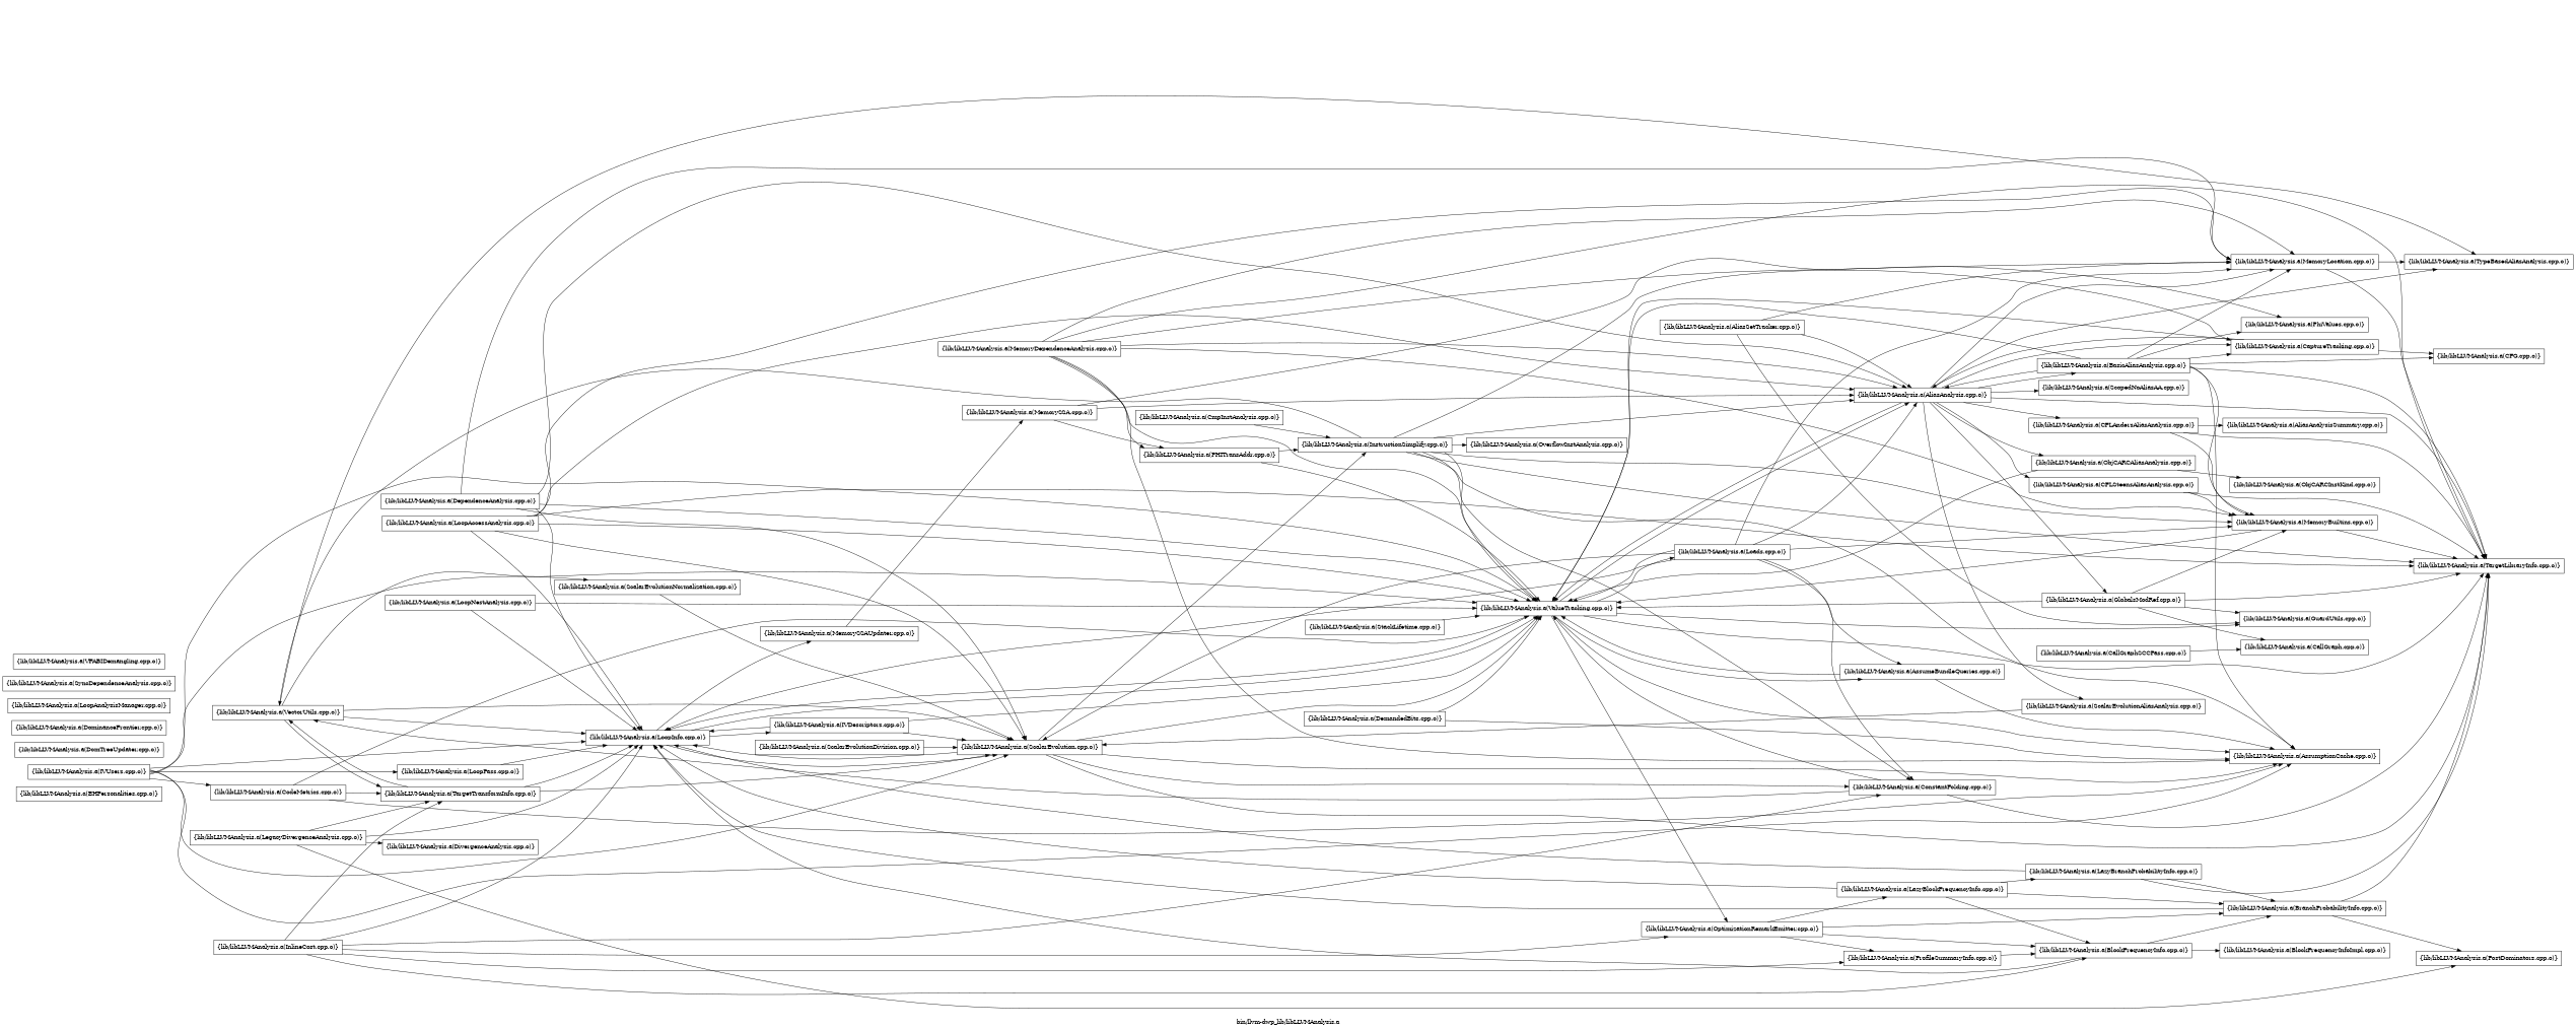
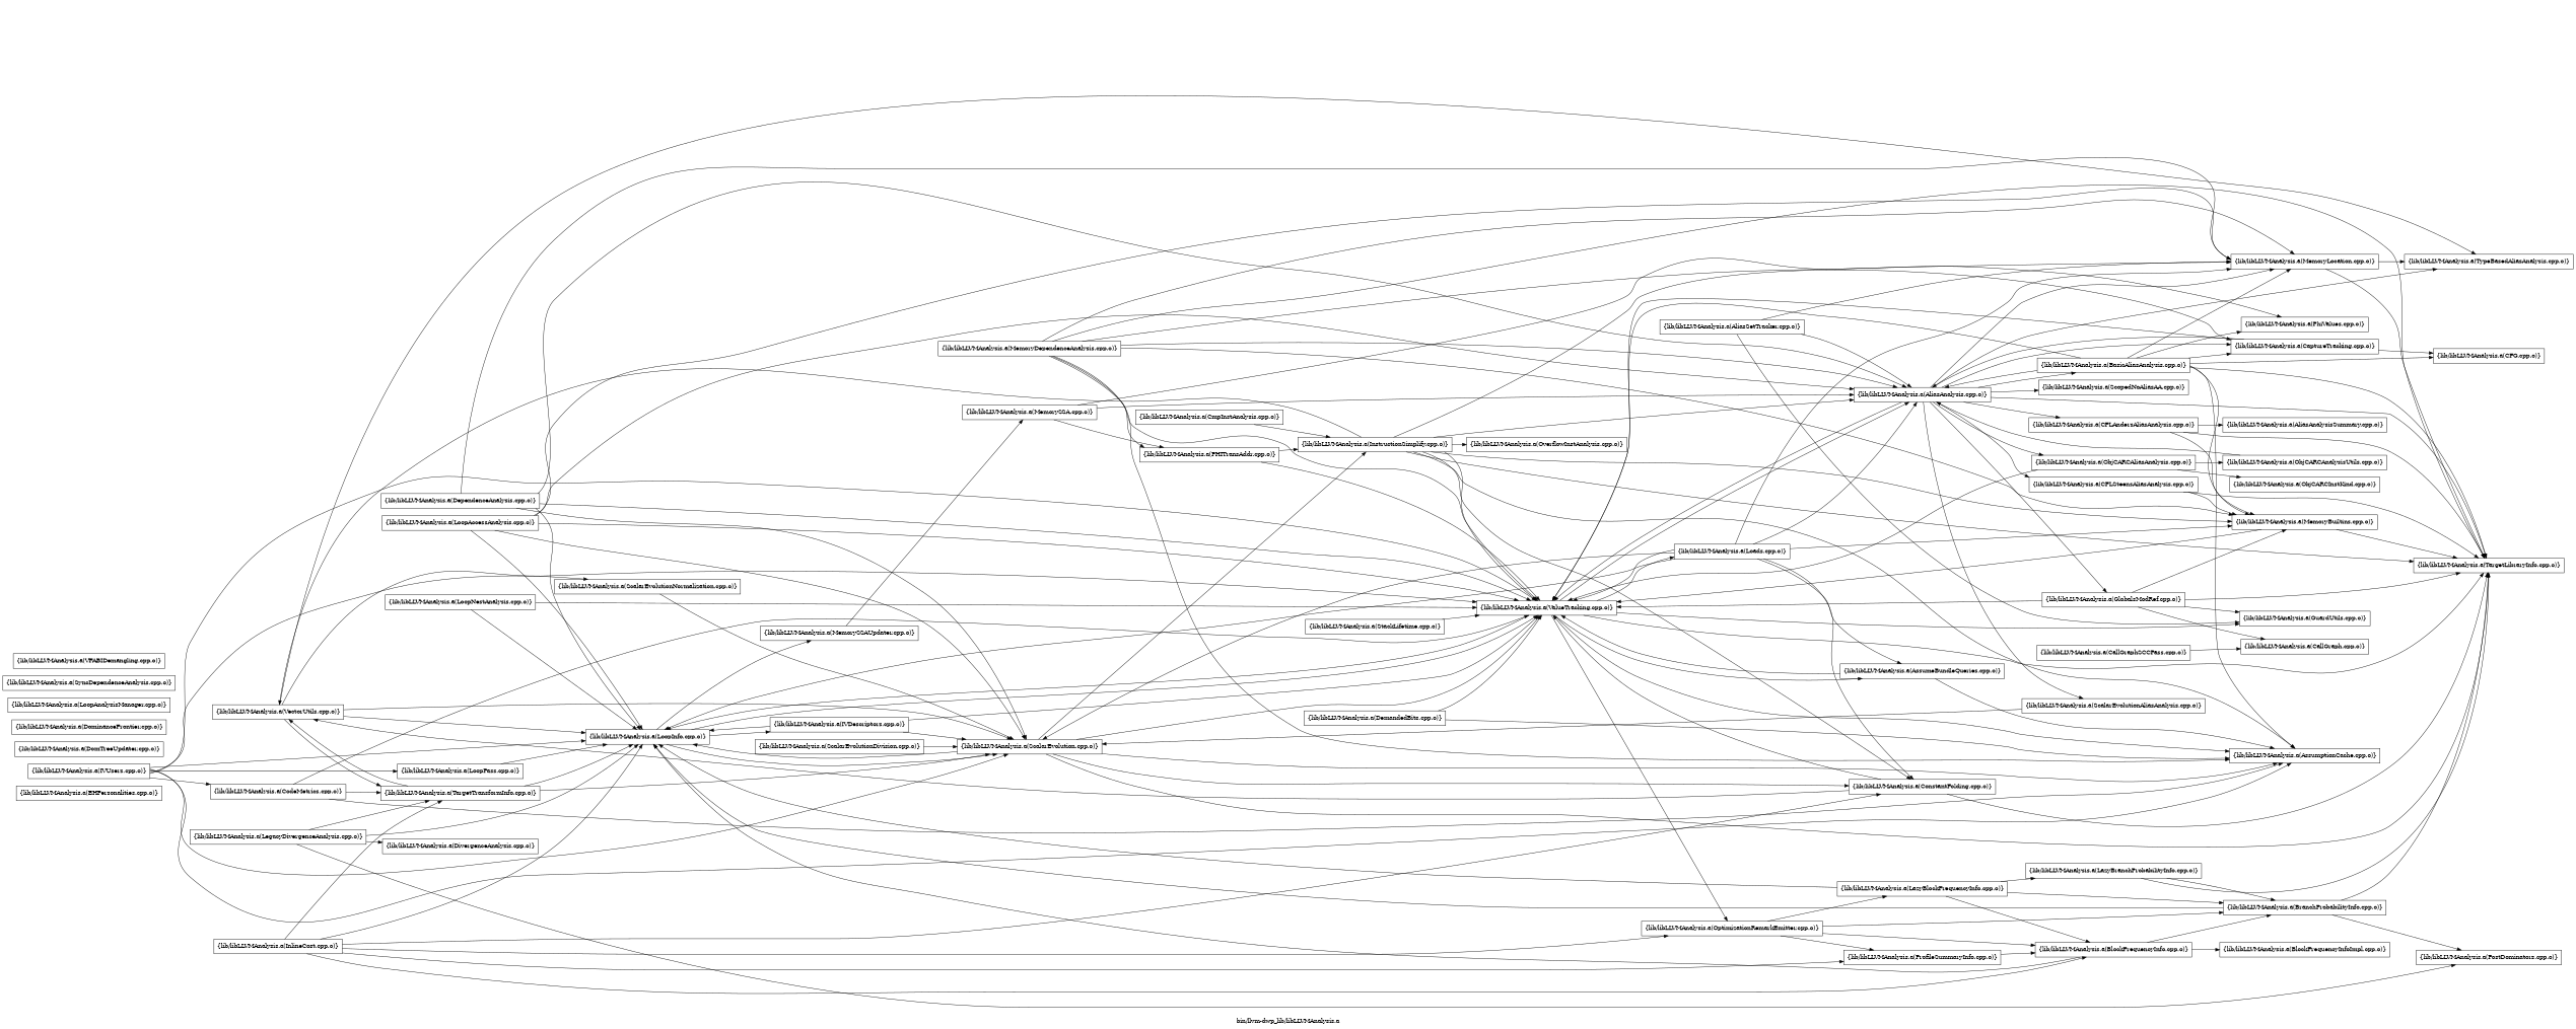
  digraph {
    label="bin/llvm-dwp_lib/libLLVMAnalysis.a"
    rankdir=LR
    node [group=0 shape=box]
    n1 [label="{lib/libLLVMAnalysis.a(EHPersonalities.cpp.o)}"]
    n2 [label="{lib/libLLVMAnalysis.a(VectorUtils.cpp.o)}"]
    n3 [label="{lib/libLLVMAnalysis.a(LoopInfo.cpp.o)}"]
    n4 [label="{lib/libLLVMAnalysis.a(ScalarEvolution.cpp.o)}"]
    n5 [label="{lib/libLLVMAnalysis.a(TargetTransformInfo.cpp.o)}"]
    n6 [label="{lib/libLLVMAnalysis.a(TypeBasedAliasAnalysis.cpp.o)}"]
    n7 [label="{lib/libLLVMAnalysis.a(ValueTracking.cpp.o)}"]
    n8 [label="{lib/libLLVMAnalysis.a(IVDescriptors.cpp.o)}"]
    n9 [label="{lib/libLLVMAnalysis.a(MemorySSAUpdater.cpp.o)}"]
    n10 [label="{lib/libLLVMAnalysis.a(AssumptionCache.cpp.o)}"]
    n11 [label="{lib/libLLVMAnalysis.a(TargetLibraryInfo.cpp.o)}"]
    n12 [label="{lib/libLLVMAnalysis.a(ConstantFolding.cpp.o)}"]
    n13 [label="{lib/libLLVMAnalysis.a(InstructionSimplify.cpp.o)}"]
    n14 [label="{lib/libLLVMAnalysis.a(AliasAnalysis.cpp.o)}"]
    n15 [label="{lib/libLLVMAnalysis.a(AssumeBundleQueries.cpp.o)}"]
    n16 [label="{lib/libLLVMAnalysis.a(GuardUtils.cpp.o)}"]
    n17 [label="{lib/libLLVMAnalysis.a(Loads.cpp.o)}"]
    n18 [label="{lib/libLLVMAnalysis.a(OptimizationRemarkEmitter.cpp.o)}"]
    n19 [label="{lib/libLLVMAnalysis.a(MemorySSA.cpp.o)}"]
    n20 [label="{lib/libLLVMAnalysis.a(CaptureTracking.cpp.o)}"]
    n21 [label="{lib/libLLVMAnalysis.a(MemoryBuiltins.cpp.o)}"]
    n22 [label="{lib/libLLVMAnalysis.a(OverflowInstAnalysis.cpp.o)}"]
    n23 [label="{lib/libLLVMAnalysis.a(BasicAliasAnalysis.cpp.o)}"]
    n24 [label="{lib/libLLVMAnalysis.a(CFLAndersAliasAnalysis.cpp.o)}"]
    n25 [label="{lib/libLLVMAnalysis.a(CFLSteensAliasAnalysis.cpp.o)}"]
    n26 [label="{lib/libLLVMAnalysis.a(GlobalsModRef.cpp.o)}"]
    n27 [label="{lib/libLLVMAnalysis.a(MemoryLocation.cpp.o)}"]
    n28 [label="{lib/libLLVMAnalysis.a(ObjCARCAliasAnalysis.cpp.o)}"]
    n29 [label="{lib/libLLVMAnalysis.a(ScalarEvolutionAliasAnalysis.cpp.o)}"]
    n30 [label="{lib/libLLVMAnalysis.a(ScopedNoAliasAA.cpp.o)}"]
    n31 [label="{lib/libLLVMAnalysis.a(ProfileSummaryInfo.cpp.o)}"]
    n32 [label="{lib/libLLVMAnalysis.a(BlockFrequencyInfo.cpp.o)}"]
    n33 [label="{lib/libLLVMAnalysis.a(BranchProbabilityInfo.cpp.o)}"]
    n34 [label="{lib/libLLVMAnalysis.a(LazyBlockFrequencyInfo.cpp.o)}"]
    n35 [label="{lib/libLLVMAnalysis.a(CFG.cpp.o)}"]
    n36 [label="{lib/libLLVMAnalysis.a(PhiValues.cpp.o)}"]
    n37 [label="{lib/libLLVMAnalysis.a(AliasAnalysisSummary.cpp.o)}"]
    n38 [label="{lib/libLLVMAnalysis.a(CallGraph.cpp.o)}"]
    n39 [label="{lib/libLLVMAnalysis.a(ObjCARCInstKind.cpp.o)}"]
+   n40 [label="{lib/libLLVMAnalysis.a(ObjCARCAnalysisUtils.cpp.o)}"]
    n41 [label="{lib/libLLVMAnalysis.a(BlockFrequencyInfoImpl.cpp.o)}"]
    n42 [label="{lib/libLLVMAnalysis.a(PostDominators.cpp.o)}"]
    n43 [label="{lib/libLLVMAnalysis.a(LazyBranchProbabilityInfo.cpp.o)}"]
    n44 [label="{lib/libLLVMAnalysis.a(DomTreeUpdater.cpp.o)}"]
    n45 [label="{lib/libLLVMAnalysis.a(PHITransAddr.cpp.o)}"]
    n46 [label="{lib/libLLVMAnalysis.a(CmpInstAnalysis.cpp.o)}"]
    n47 [label="{lib/libLLVMAnalysis.a(LegacyDivergenceAnalysis.cpp.o)}"]
    n48 [label="{lib/libLLVMAnalysis.a(DivergenceAnalysis.cpp.o)}"]
    n49 [label="{lib/libLLVMAnalysis.a(DominanceFrontier.cpp.o)}"]
    n50 [label="{lib/libLLVMAnalysis.a(IVUsers.cpp.o)}"]
    n51 [label="{lib/libLLVMAnalysis.a(CodeMetrics.cpp.o)}"]
    n52 [label="{lib/libLLVMAnalysis.a(LoopPass.cpp.o)}"]
    n53 [label="{lib/libLLVMAnalysis.a(ScalarEvolutionNormalization.cpp.o)}"]
    n54 [label="{lib/libLLVMAnalysis.a(MemoryDependenceAnalysis.cpp.o)}"]
    n55 [label="{lib/libLLVMAnalysis.a(CallGraphSCCPass.cpp.o)}"]
    n56 [label="{lib/libLLVMAnalysis.a(InlineCost.cpp.o)}"]
    n57 [label="{lib/libLLVMAnalysis.a(StackLifetime.cpp.o)}"]
    n58 [label="{lib/libLLVMAnalysis.a(DemandedBits.cpp.o)}"]
    n59 [label="{lib/libLLVMAnalysis.a(LoopAccessAnalysis.cpp.o)}"]
    n60 [label="{lib/libLLVMAnalysis.a(DependenceAnalysis.cpp.o)}"]
    n61 [label="{lib/libLLVMAnalysis.a(AliasSetTracker.cpp.o)}"]
    n62 [label="{lib/libLLVMAnalysis.a(LoopAnalysisManager.cpp.o)}"]
    n63 [label="{lib/libLLVMAnalysis.a(LoopNestAnalysis.cpp.o)}"]
    n64 [label="{lib/libLLVMAnalysis.a(ScalarEvolutionDivision.cpp.o)}"]
    n65 [label="{lib/libLLVMAnalysis.a(SyncDependenceAnalysis.cpp.o)}"]
    n66 [label="{lib/libLLVMAnalysis.a(VFABIDemangling.cpp.o)}"]
    n2 -> n3
    n2 -> n4
    n2 -> n5
    n2 -> n6
    n2 -> n7
    n3 -> n4
    n3 -> n7
    n3 -> n8
    n3 -> n9
    n4 -> n3
    n4 -> n7
    n4 -> n10
    n4 -> n11
    n4 -> n12
    n4 -> n13
    n5 -> n2
    n5 -> n3
    n5 -> n4
    n7 -> n3
    n7 -> n10
    n7 -> n11
    n7 -> n14
    n7 -> n15
    n7 -> n16
    n7 -> n17
    n7 -> n18
    n8 -> n3
    n8 -> n4
    n8 -> n7
    n9 -> n19
    n12 -> n2
    n12 -> n7
    n12 -> n11
    n13 -> n2
    n13 -> n7
    n13 -> n10
    n13 -> n11
    n13 -> n12
    n13 -> n14
    n13 -> n20
    n13 -> n21
    n13 -> n22
    n14 -> n6
    n14 -> n7
    n14 -> n11
    n14 -> n20
    n14 -> n23
    n14 -> n24
    n14 -> n25
    n14 -> n26
    n14 -> n27
    n14 -> n28
    n14 -> n29
    n14 -> n30
    n15 -> n7
    n15 -> n10
    n17 -> n3
    n17 -> n4
    n17 -> n7
    n17 -> n12
    n17 -> n14
    n17 -> n15
    n17 -> n21
    n17 -> n27
    n18 -> n31
    n18 -> n32
    n18 -> n33
    n18 -> n34
    n19 -> n14
    n19 -> n27
    n19 -> n45
    n20 -> n7
    n20 -> n14
    n20 -> n35
    n21 -> n7
    n21 -> n11
    n23 -> n7
    n23 -> n10
    n23 -> n11
    n23 -> n14
    n23 -> n20
    n23 -> n21
    n23 -> n27
    n23 -> n35
    n23 -> n36
    n24 -> n11
    n24 -> n21
    n24 -> n37
    n25 -> n11
    n25 -> n21
    n26 -> n7
    n26 -> n11
    n26 -> n16
    n26 -> n21
    n26 -> n38
    n27 -> n6
    n27 -> n11
    n28 -> n7
    n28 -> n39
+   n28 -> n40
    n29 -> n4
    n31 -> n32
    n32 -> n3
    n32 -> n33
    n32 -> n41
    n33 -> n3
    n33 -> n11
    n33 -> n42
    n34 -> n3
    n34 -> n32
    n34 -> n33
    n34 -> n43
-   n43 -> n3
+   n40 -> n14
    n43 -> n11
    n43 -> n33
    n45 -> n7
    n45 -> n13
    n46 -> n13
    n47 -> n3
    n47 -> n5
    n47 -> n42
    n47 -> n48
    n50 -> n3
    n50 -> n4
    n50 -> n7
    n50 -> n10
    n50 -> n51
    n50 -> n52
    n50 -> n53
    n51 -> n5
    n51 -> n7
    n51 -> n10
    n52 -> n3
    n53 -> n4
    n54 -> n7
    n54 -> n10
    n54 -> n11
    n54 -> n14
    n54 -> n21
    n54 -> n27
    n54 -> n36
    n54 -> n45
    n55 -> n38
    n56 -> n3
    n56 -> n5
    n56 -> n12
    n56 -> n18
    n56 -> n31
    n56 -> n32
    n57 -> n7
    n58 -> n7
    n58 -> n10
    n59 -> n3
    n59 -> n4
    n59 -> n7
-   n59 -> n11
    n59 -> n14
    n59 -> n27
    n60 -> n3
    n60 -> n4
    n60 -> n7
    n60 -> n14
    n60 -> n27
    n61 -> n14
    n61 -> n16
    n61 -> n27
    n63 -> n3
    n63 -> n7
    n64 -> n4
  }
